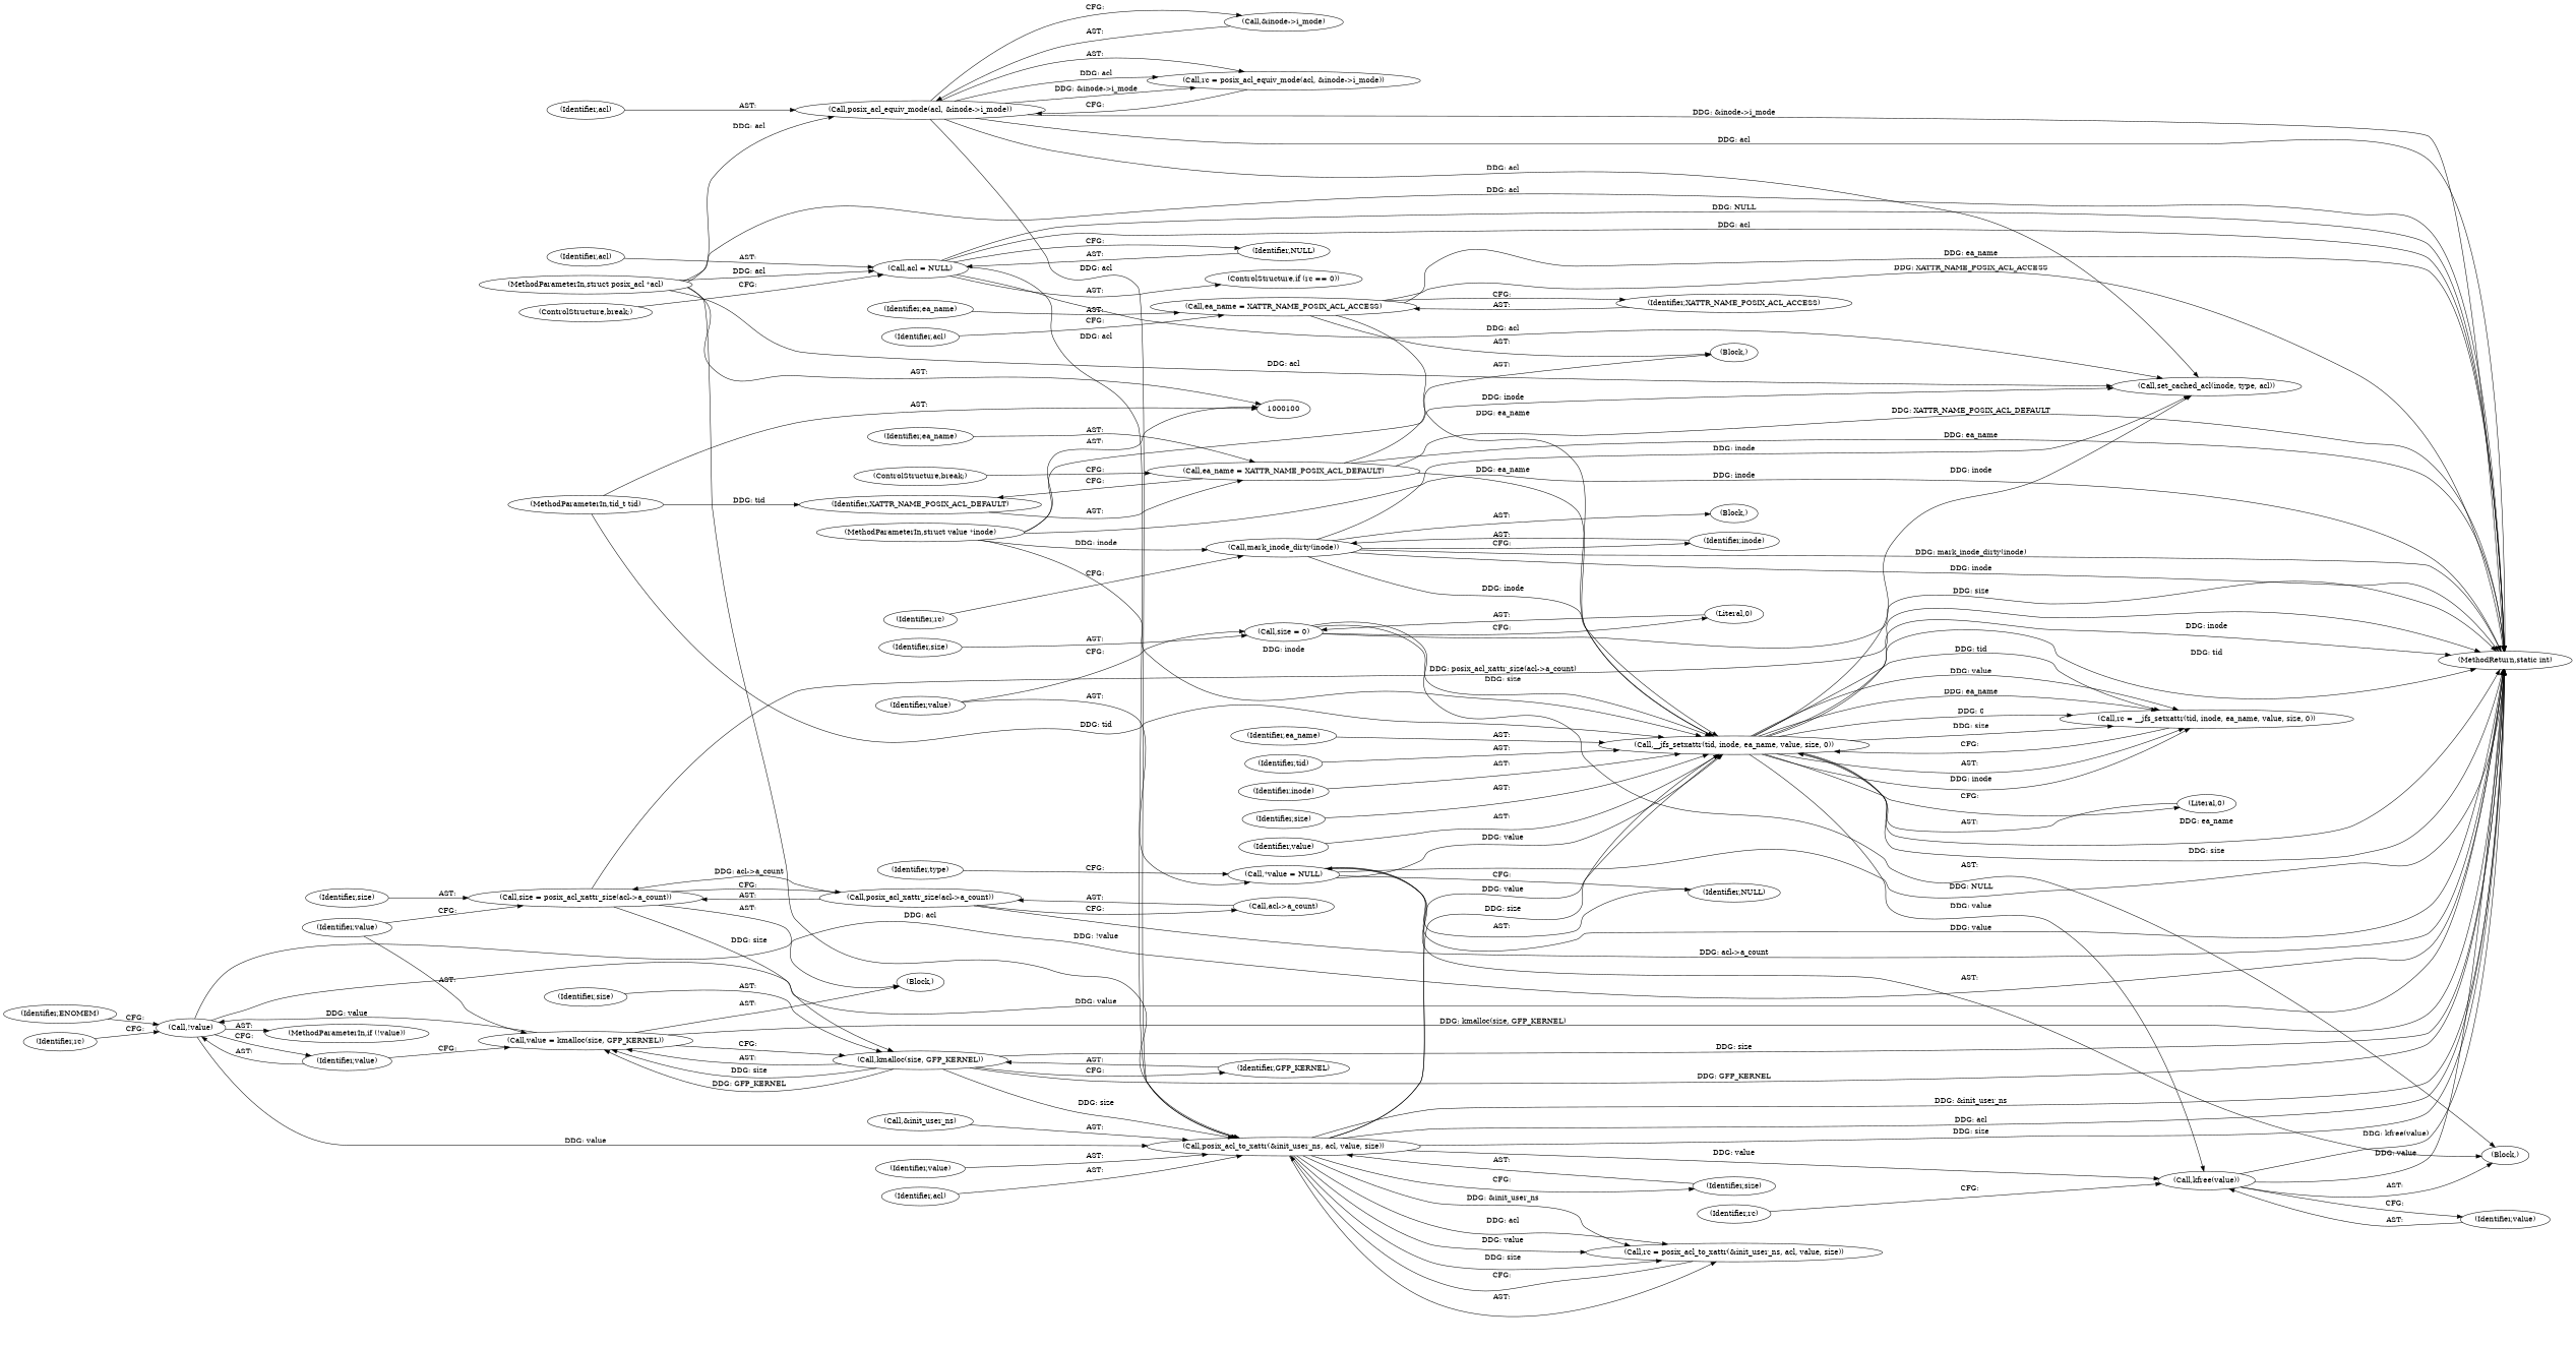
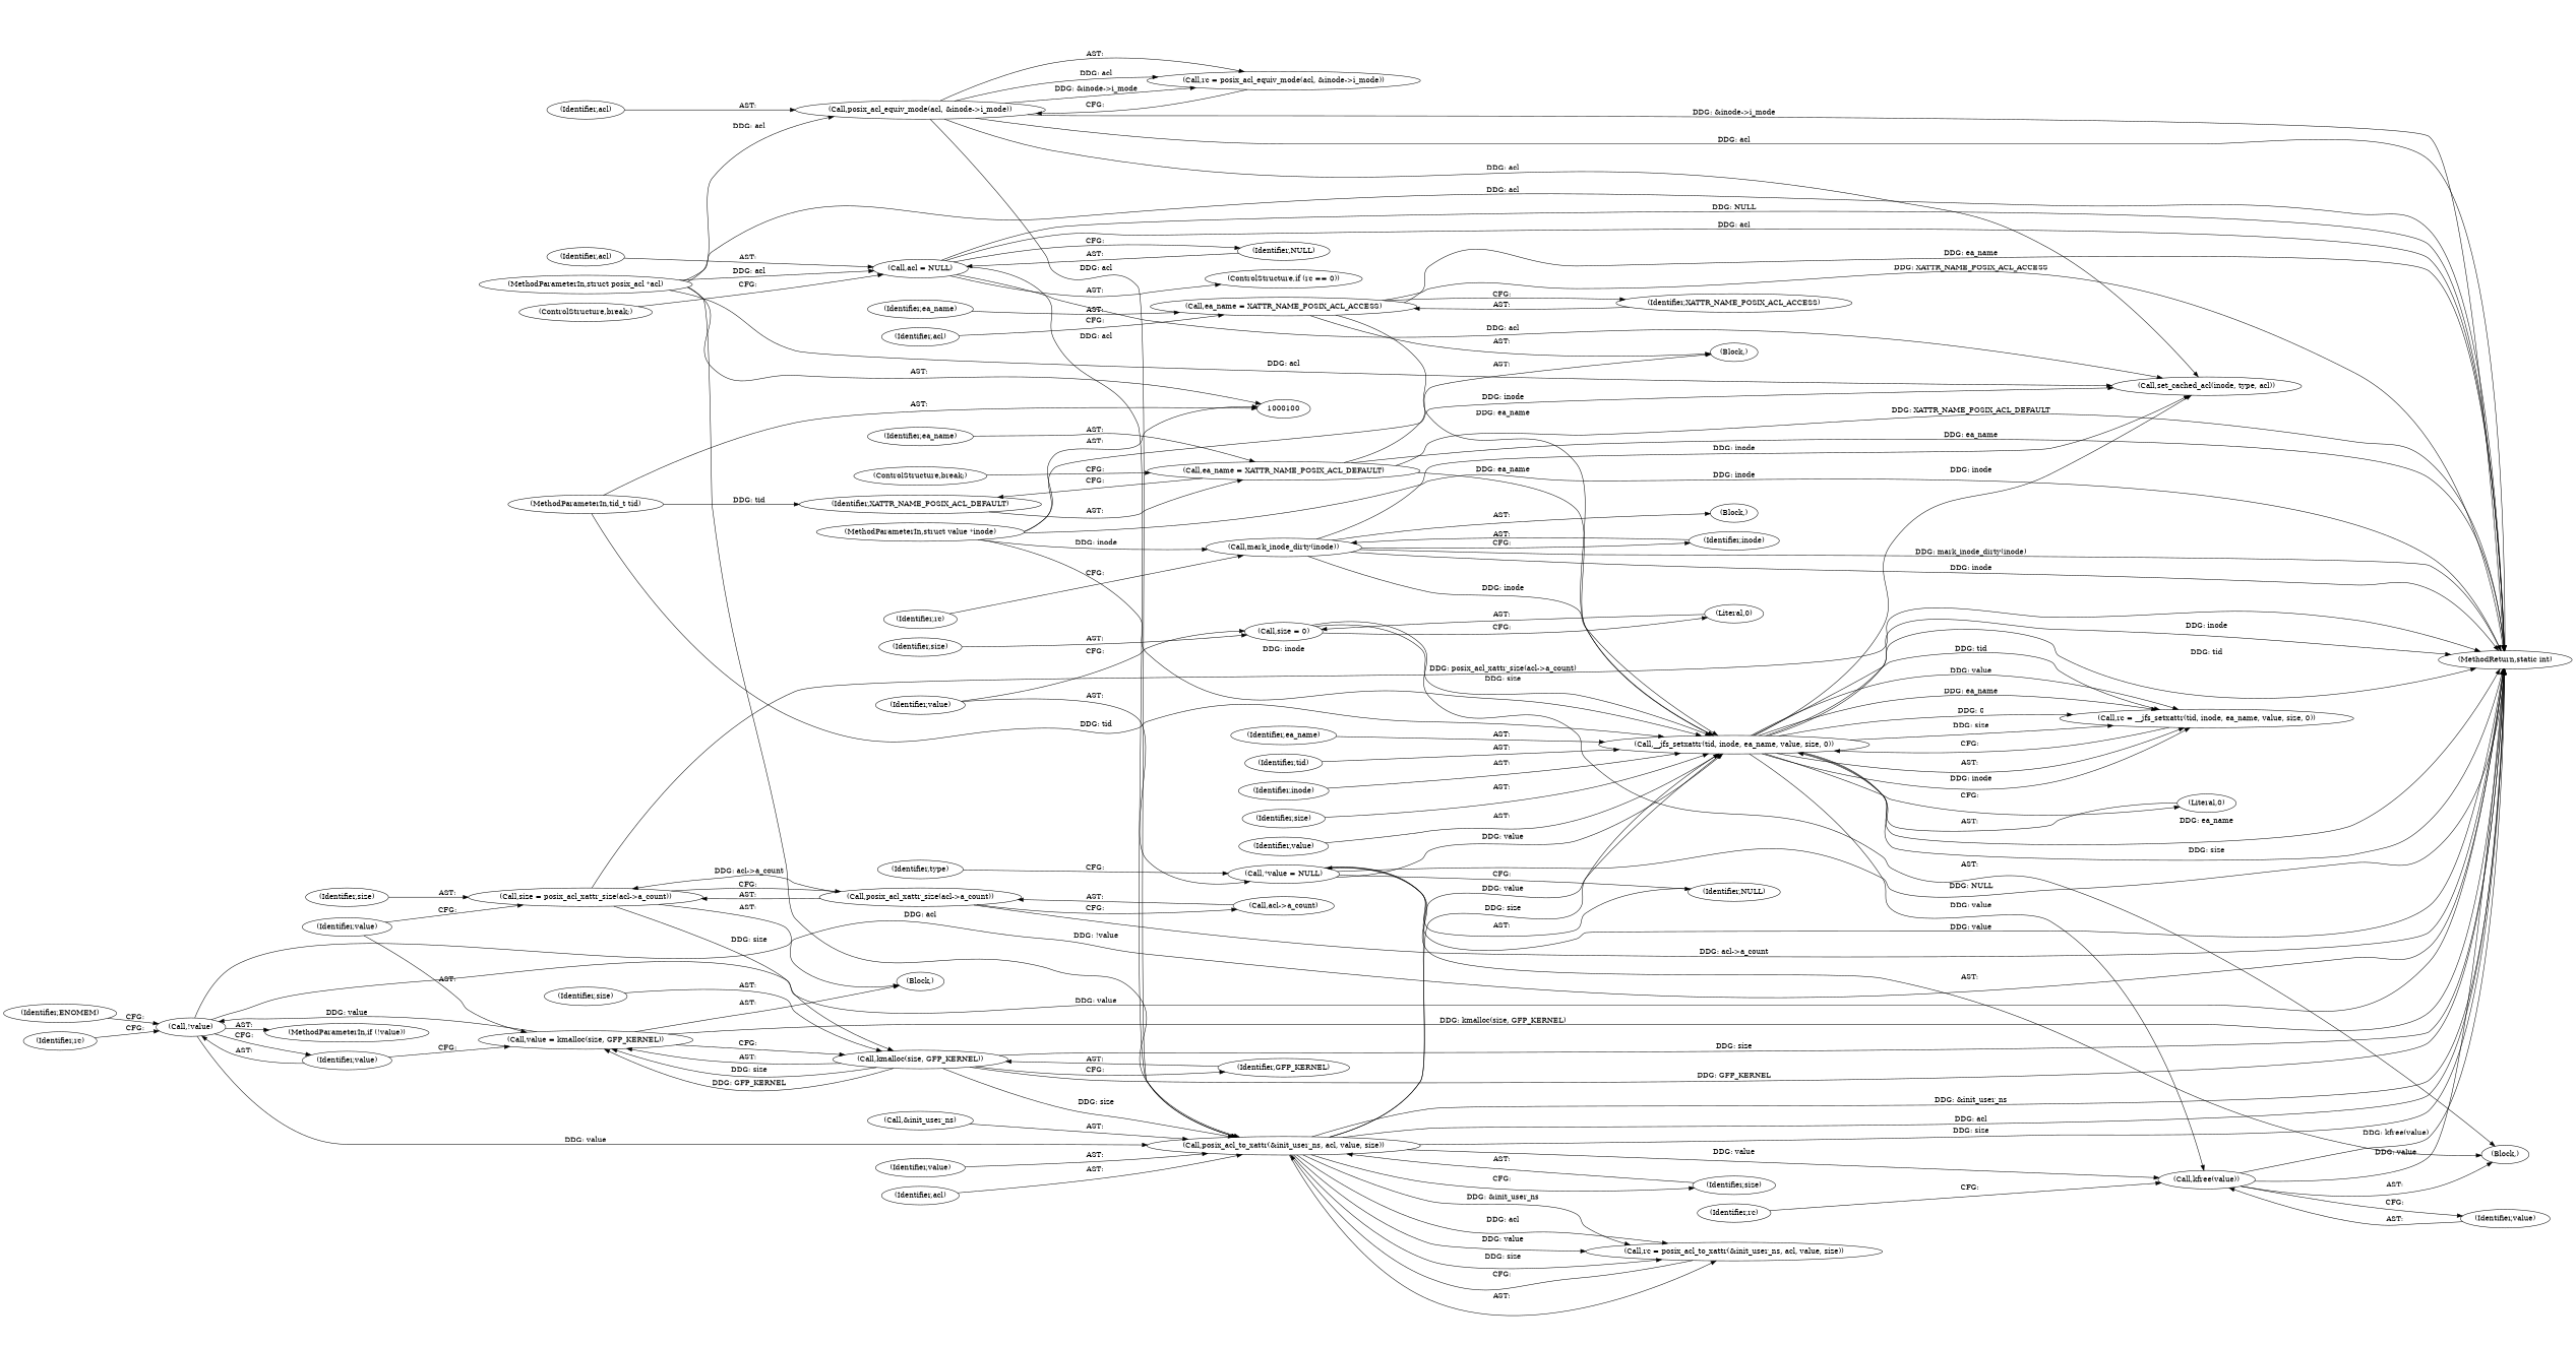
  digraph {
    rankdir=LR
    n1 [label="(Call,kfree(value))"]
    n2 [label="(Block,)"]
    n3 [label="(Identifier,value)"]
    n4 [label="(MethodReturn,static int)"]
    n5 [label="(Call,posix_acl_to_xattr(&init_user_ns, acl, value, size))"]
    n6 [label="(Call,__jfs_setxattr(tid, inode, ea_name, value, size, 0))"]
    n7 [label="(Identifier,size)"]
    n8 [label="(Call,rc = posix_acl_to_xattr(&init_user_ns, acl, value, size))"]
    n9 [label="(Call,set_cached_acl(inode, type, acl))"]
    n10 [label="(Call,rc = __jfs_setxattr(tid, inode, ea_name, value, size, 0))"]
    n11 [label="(Literal,0)"]
    n12 [label="(Call,acl = NULL)"]
    n13 [label="(Identifier,NULL)"]
    n14 [label="(ControlStructure,if (rc == 0))"]
    n15 [label="(MethodParameterIn,struct posix_acl *acl)"]
    n16 [label="(Call,posix_acl_equiv_mode(acl, &inode->i_mode))"]
    1000100
    n18 [label="(Call,rc = posix_acl_equiv_mode(acl, &inode->i_mode))"]
-   n19 [label="(Call,&inode->i_mode)"]
    n20 [label="(Call,!value)"]
    n21 [label="(MethodParameterIn,if (!value))"]
    n22 [label="(Identifier,value)"]
    n23 [label="(Call,value = kmalloc(size, GFP_KERNEL))"]
    n24 [label="(Call,kmalloc(size, GFP_KERNEL))"]
    n25 [label="(Block,)"]
    n26 [label="(Identifier,GFP_KERNEL)"]
    n27 [label="(Call,size = posix_acl_xattr_size(acl->a_count))"]
    n28 [label="(Call,posix_acl_xattr_size(acl->a_count))"]
    n29 [label="(Call,acl->a_count)"]
    n30 [label="(MethodParameterIn,tid_t tid)"]
    n31 [label="(Identifier,XATTR_NAME_POSIX_ACL_DEFAULT)"]
    n32 [label="(Call,mark_inode_dirty(inode))"]
    n33 [label="(Block,)"]
    n34 [label="(Identifier,inode)"]
    n35 [label="(MethodParameterIn,struct value *inode)"]
    n36 [label="(Call,ea_name = XATTR_NAME_POSIX_ACL_DEFAULT)"]
    n37 [label="(Block,)"]
    n38 [label="(Call,ea_name = XATTR_NAME_POSIX_ACL_ACCESS)"]
    n39 [label="(Identifier,XATTR_NAME_POSIX_ACL_ACCESS)"]
    n40 [label="(Call,*value = NULL)"]
    n41 [label="(Identifier,NULL)"]
    n42 [label="(Call,size = 0)"]
    n43 [label="(Literal,0)"]
    n44 [label="(Identifier,rc)"]
    n45 [label="(Identifier,acl)"]
    n46 [label="(Identifier,acl)"]
    n47 [label="(Identifier,ea_name)"]
    n48 [label="(Identifier,ea_name)"]
    n49 [label="(Identifier,tid)"]
    n50 [label="(Identifier,acl)"]
    n51 [label="(Call,&init_user_ns)"]
    n52 [label="(Identifier,value)"]
    n53 [label="(Identifier,inode)"]
    n54 [label="(Identifier,size)"]
    n55 [label="(Identifier,ea_name)"]
    n56 [label="(Identifier,type)"]
    n57 [label="(Identifier,size)"]
    n58 [label="(Identifier,ENOMEM)"]
    n59 [label="(Identifier,value)"]
    n60 [label="(ControlStructure,break;)"]
    n61 [label="(Identifier,size)"]
    n62 [label="(Identifier,acl)"]
    n63 [label="(Identifier,value)"]
    n64 [label="(Identifier,size)"]
    n65 [label="(Identifier,rc)"]
    n66 [label="(ControlStructure,break;)"]
    n67 [label="(Identifier,rc)"]
    n68 [label="(Identifier,value)"]
    n1 -> n2 [label="AST: "]
    n1 -> n3 [label="CFG: "]
    n1 -> n4 [label="DDG: value"]
    n1 -> n4 [label="DDG: kfree(value)"]
    n3 -> n1 [label="AST: "]
    n5 -> n1 [label="DDG: value"]
    n5 -> n4 [label="DDG: &init_user_ns"]
    n5 -> n4 [label="DDG: acl"]
    n5 -> n4 [label="DDG: size"]
    n5 -> n6 [label="DDG: value"]
    n5 -> n6 [label="DDG: size"]
    n5 -> n7 [label="CFG: "]
    n5 -> n8 [label="AST: "]
    n5 -> n8 [label="DDG: &init_user_ns"]
    n5 -> n8 [label="DDG: acl"]
    n5 -> n8 [label="DDG: value"]
    n5 -> n8 [label="DDG: size"]
    n6 -> n1 [label="DDG: value"]
    n6 -> n4 [label="DDG: inode"]
    n6 -> n4 [label="DDG: tid"]
    n6 -> n4 [label="DDG: ea_name"]
    n6 -> n4 [label="DDG: size"]
    n6 -> n9 [label="DDG: inode"]
    n6 -> n10 [label="AST: "]
    n6 -> n10 [label="DDG: inode"]
    n6 -> n10 [label="DDG: tid"]
    n6 -> n10 [label="DDG: value"]
    n6 -> n10 [label="DDG: ea_name"]
    n6 -> n10 [label="DDG: 0"]
    n6 -> n10 [label="DDG: size"]
    n6 -> n11 [label="CFG: "]
    n7 -> n5 [label="AST: "]
    n8 -> n5 [label="CFG: "]
    n10 -> n6 [label="CFG: "]
    n11 -> n6 [label="AST: "]
    n12 -> n4 [label="DDG: acl"]
    n12 -> n4 [label="DDG: NULL"]
    n12 -> n5 [label="DDG: acl"]
    n12 -> n9 [label="DDG: acl"]
    n12 -> n13 [label="CFG: "]
    n12 -> n14 [label="AST: "]
    n13 -> n12 [label="AST: "]
    n15 -> n4 [label="DDG: acl"]
    n15 -> n5 [label="DDG: acl"]
    n15 -> n9 [label="DDG: acl"]
    n15 -> n12 [label="DDG: acl"]
    n15 -> n16 [label="DDG: acl"]
    n15 -> 1000100 [label="AST: "]
    n16 -> n4 [label="DDG: &inode->i_mode"]
    n16 -> n4 [label="DDG: acl"]
    n16 -> n5 [label="DDG: acl"]
    n16 -> n9 [label="DDG: acl"]
    n16 -> n18 [label="AST: "]
    n16 -> n18 [label="DDG: acl"]
    n16 -> n18 [label="DDG: &inode->i_mode"]
-   n16 -> n19 [label="CFG: "]
    n18 -> n16 [label="CFG: "]
-   n19 -> n16 [label="AST: "]
    n20 -> n4 [label="DDG: !value"]
    n20 -> n4 [label="DDG: value"]
    n20 -> n5 [label="DDG: value"]
    n20 -> n21 [label="AST: "]
    n20 -> n22 [label="CFG: "]
    n22 -> n20 [label="AST: "]
    n22 -> n23 [label="CFG: "]
    n23 -> n4 [label="DDG: kmalloc(size, GFP_KERNEL)"]
    n23 -> n20 [label="DDG: value"]
    n23 -> n24 [label="CFG: "]
    n23 -> n25 [label="AST: "]
    n24 -> n4 [label="DDG: size"]
    n24 -> n4 [label="DDG: GFP_KERNEL"]
    n24 -> n5 [label="DDG: size"]
    n24 -> n23 [label="AST: "]
    n24 -> n23 [label="DDG: size"]
    n24 -> n23 [label="DDG: GFP_KERNEL"]
    n24 -> n26 [label="CFG: "]
    n26 -> n24 [label="AST: "]
    n27 -> n4 [label="DDG: posix_acl_xattr_size(acl->a_count)"]
    n27 -> n24 [label="DDG: size"]
    n27 -> n25 [label="AST: "]
    n27 -> n28 [label="CFG: "]
    n28 -> n4 [label="DDG: acl->a_count"]
    n28 -> n27 [label="AST: "]
    n28 -> n27 [label="DDG: acl->a_count"]
    n28 -> n29 [label="CFG: "]
    n29 -> n28 [label="AST: "]
    n30 -> n6 [label="DDG: tid"]
    n30 -> 1000100 [label="AST: "]
    n30 -> n31 [label="DDG: tid"]
    n31 -> n36 [label="AST: "]
    n32 -> n4 [label="DDG: mark_inode_dirty(inode)"]
    n32 -> n4 [label="DDG: inode"]
    n32 -> n6 [label="DDG: inode"]
    n32 -> n9 [label="DDG: inode"]
    n32 -> n33 [label="AST: "]
    n32 -> n34 [label="CFG: "]
    n34 -> n32 [label="AST: "]
    n35 -> n4 [label="DDG: inode"]
    n35 -> n6 [label="DDG: inode"]
    n35 -> n9 [label="DDG: inode"]
    n35 -> 1000100 [label="AST: "]
    n35 -> n32 [label="DDG: inode"]
    n36 -> n4 [label="DDG: ea_name"]
    n36 -> n4 [label="DDG: XATTR_NAME_POSIX_ACL_DEFAULT"]
    n36 -> n6 [label="DDG: ea_name"]
    n36 -> n31 [label="CFG: "]
    n36 -> n37 [label="AST: "]
    n38 -> n4 [label="DDG: ea_name"]
    n38 -> n4 [label="DDG: XATTR_NAME_POSIX_ACL_ACCESS"]
    n38 -> n6 [label="DDG: ea_name"]
    n38 -> n37 [label="AST: "]
    n38 -> n39 [label="CFG: "]
    n39 -> n38 [label="AST: "]
    n40 -> n2 [label="AST: "]
    n40 -> n4 [label="DDG: value"]
    n40 -> n4 [label="DDG: NULL"]
    n40 -> n6 [label="DDG: value"]
    n40 -> n41 [label="CFG: "]
    n41 -> n40 [label="AST: "]
    n42 -> n2 [label="AST: "]
-   n42 -> n4 [label="DDG: size"]
    n42 -> n6 [label="DDG: size"]
    n42 -> n43 [label="CFG: "]
    n43 -> n42 [label="AST: "]
    n44 -> n1 [label="CFG: "]
    n45 -> n5 [label="AST: "]
    n46 -> n16 [label="AST: "]
    n47 -> n36 [label="AST: "]
    n48 -> n6 [label="AST: "]
    n49 -> n6 [label="AST: "]
    n50 -> n12 [label="AST: "]
    n51 -> n5 [label="AST: "]
    n52 -> n23 [label="AST: "]
    n52 -> n27 [label="CFG: "]
    n53 -> n6 [label="AST: "]
    n54 -> n6 [label="AST: "]
    n55 -> n38 [label="AST: "]
    n56 -> n40 [label="CFG: "]
    n57 -> n42 [label="AST: "]
    n58 -> n20 [label="CFG: "]
    n59 -> n6 [label="AST: "]
    n60 -> n36 [label="CFG: "]
    n61 -> n24 [label="AST: "]
    n62 -> n38 [label="CFG: "]
    n63 -> n5 [label="AST: "]
    n64 -> n27 [label="AST: "]
    n65 -> n20 [label="CFG: "]
    n66 -> n12 [label="CFG: "]
    n67 -> n32 [label="CFG: "]
    n68 -> n40 [label="AST: "]
    n68 -> n42 [label="CFG: "]
  }
